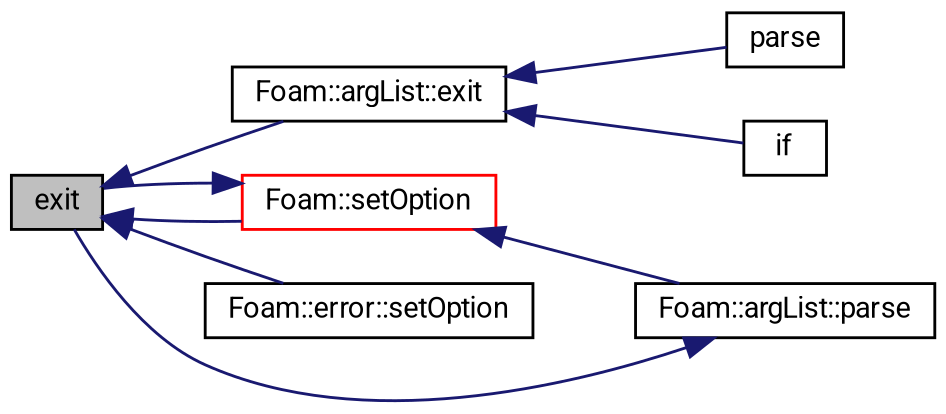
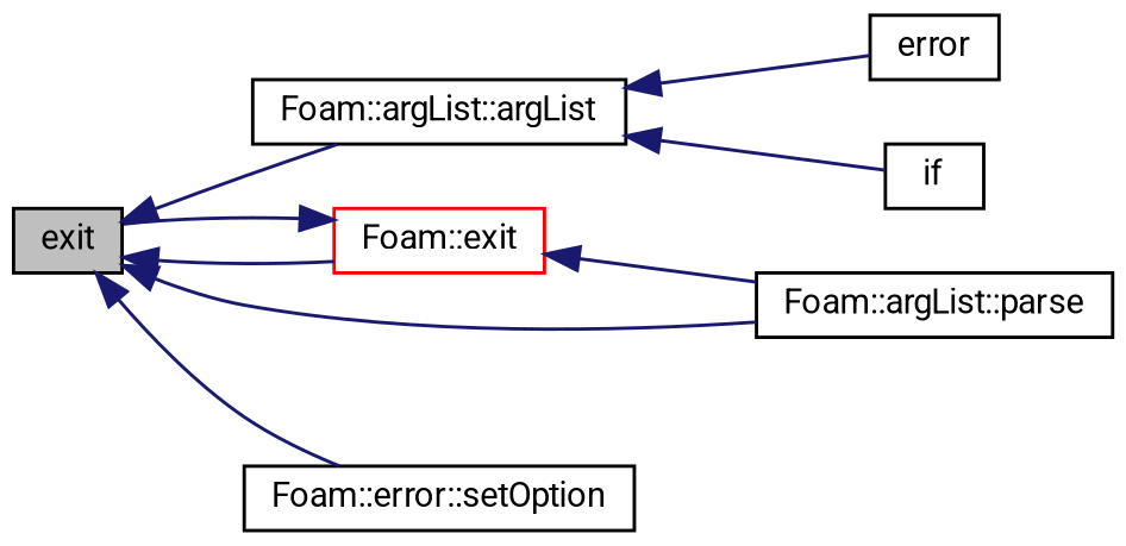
  digraph {
    fontname=Roboto
    rankdir=LR
    node [color=black fontname=Roboto fontsize=10 shape=record]
    edge [color=midnightblue dir=back fontname=Roboto fontsize=10 labelfontname=Helvetica labelfontsize=10 style=solid]
    n1 [fillcolor=grey75 fontcolor=black height=0.2 label=exit style=filled width=0.4]
-   n2 [height=0.2 label="Foam::argList::exit" width=0.4]
-   n3 [color=red height=0.2 label="Foam::setOption" width=0.4]
+   n2 [height=0.2 label="Foam::argList::argList" width=0.4]
+   n3 [color=red height=0.2 label="Foam::exit" width=0.4]
    n4 [height=0.2 label="Foam::argList::parse" width=0.4]
    n5 [height=0.2 label="Foam::error::setOption" width=0.4]
-   n6 [height=0.2 label=parse width=0.4]
+   n6 [height=0.2 label=error width=0.4]
    n7 [height=0.2 label=if width=0.4]
    n1 -> n2
    n1 -> n3
-   n4 -> n1
+   n1 -> n4
    n1 -> n5
    n2 -> n6
    n2 -> n7
    n3 -> n1
    n3 -> n4
  }
